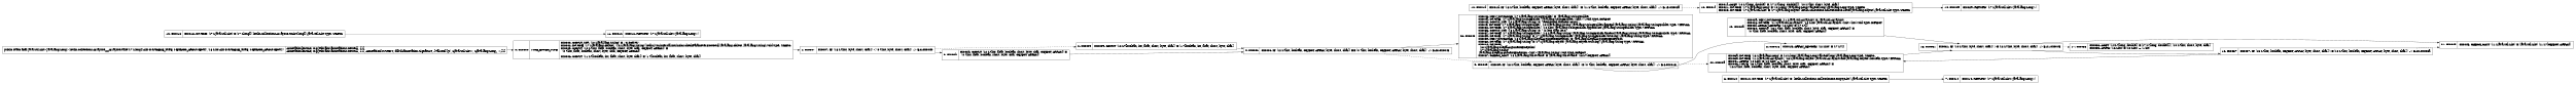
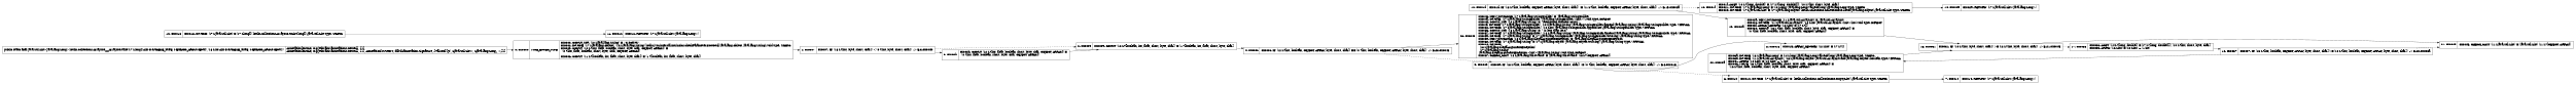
  digraph {
    rankdir=LR
    node [shape=record]
    n1 [label="{0\:\ 0x0000|MTH_ENTER_TYPE\l|0x0000: CONST_STR  (r0 I:java.lang.String) =  \"$receiver\" \l0x0002: INVOKE  (r7 I:java.lang.Object), (r0 I:java.lang.String) kotlin.jvm.internal.Intrinsics.checkParameterIsNotNull(java.lang.Object, java.lang.String):void type: STATIC \l0x0005: CONST  (r0 I:?[int, float, boolean, short, byte, char, OBJECT, ARRAY]) = \l  (0 ?[int, float, boolean, short, byte, char, OBJECT, ARRAY])\l \l0x0006: CONST  (r1 I:?[boolean, int, float, short, byte, char]) = (1 ?[boolean, int, float, short, byte, char]) \l}"]
    n2 [label="{1\:\ 0x0007|0x0007: IF  (r8 I:?[int, byte, short, char]) \< (0 ?[int, byte, short, char])  \-\> B:3:0x000b \l}"]
    n3 [label="{2\:\ 0x0009|0x0009: CONST  (r2 I:?[boolean, int, float, short, byte, char]) = (1 ?[boolean, int, float, short, byte, char]) \l}"]
    n4 [label="{3\:\ 0x000b|0x000b: CONST  (r2 I:?[int, float, boolean, short, byte, char, OBJECT, ARRAY]) = \l  (0 ?[int, float, boolean, short, byte, char, OBJECT, ARRAY])\l \l}"]
    n5 [label="{4\:\ 0x000c|0x000c: IF  (r2 I:?[int, boolean, OBJECT, ARRAY, byte, short, char]) == (0 ?[int, boolean, OBJECT, ARRAY, byte, short, char])  \-\> B:23:0x0048 \l}"]
    n6 [label="{5\:\ 0x000e|0x000e: IF  (r8 I:?[int, boolean, OBJECT, ARRAY, byte, short, char]) != (0 ?[int, boolean, OBJECT, ARRAY, byte, short, char])  \-\> B:8:0x0015 \l}"]
    n7 [label="{23\:\ 0x0048|0x0048: NEW_INSTANCE  (r7 I:java.lang.StringBuilder) =  java.lang.StringBuilder \l0x004a: INVOKE  (r7 I:java.lang.StringBuilder) java.lang.StringBuilder.\<init\>():void type: DIRECT \l0x004d: CONST_STR  (r0 I:java.lang.String) =  \"Requested element count \" \l0x004f: INVOKE  (r7 I:java.lang.StringBuilder), (r0 I:java.lang.String) java.lang.StringBuilder.append(java.lang.String):java.lang.StringBuilder type: VIRTUAL \l0x0052: INVOKE  (r7 I:java.lang.StringBuilder), (r8 I:int) java.lang.StringBuilder.append(int):java.lang.StringBuilder type: VIRTUAL \l0x0055: CONST_STR  (r8 I:java.lang.String) =  \" is less than zero.\" \l0x0057: INVOKE  (r7 I:java.lang.StringBuilder), (r8 I:java.lang.String) java.lang.StringBuilder.append(java.lang.String):java.lang.StringBuilder type: VIRTUAL \l0x005a: INVOKE  (r7 I:java.lang.String) = (r7 I:java.lang.StringBuilder) java.lang.StringBuilder.toString():java.lang.String type: VIRTUAL \l0x005e: NEW_INSTANCE  (r8 I:java.lang.IllegalArgumentException) =  java.lang.IllegalArgumentException \l0x0060: INVOKE  (r7 I:java.lang.String) = (r7 I:java.lang.Object) java.lang.Object.toString():java.lang.String type: VIRTUAL \l0x0024: INVOKE  \l  (r8 I:java.lang.IllegalArgumentException)\l  (r7 I:java.lang.String)\l java.lang.IllegalArgumentException.\<init\>(java.lang.String):void type: DIRECT \l0x0067: CHECK_CAST  (r8 I:java.lang.Throwable) = (java.lang.Throwable) (r8 I:?[OBJECT, ARRAY]) \l}"]
    n8 [label="{6\:\ 0x0010|0x0010: INVOKE  (r7 I:java.util.List) =  kotlin.collections.CollectionsKt.emptyList():java.util.List type: STATIC \l}"]
    n9 [label="{8\:\ 0x0015|0x0015: ARRAY_LENGTH  (r2 I:int) = (r7 I:?[]) \l}"]
    n10 [label="{7\:\ 0x0014|0x0014: RETURN  (r7 I:java.util.List\<java.lang.Long\>) \l}"]
    n11 [label="{10\:\ 0x0018|0x0018: INVOKE  (r7 I:java.util.List) = (r7 I:long[]) kotlin.collections.ArraysKt.toList(long[]):java.util.List type: STATIC \l}"]
    n12 [label="{11\:\ 0x001c|0x001c: RETURN  (r7 I:java.util.List\<java.lang.Long\>) \l}"]
    n13 [label="{12\:\ 0x001d|0x001d: IF  (r8 I:?[int, boolean, OBJECT, ARRAY, byte, short, char]) != (r1 I:?[int, boolean, OBJECT, ARRAY, byte, short, char])  \-\> B:15:0x002a \l}"]
    n14 [label="{13\:\ 0x001f|0x001f: AGET  (r0 I:?[long, double]) = (r7 I:?[long, double][]), (r0 I:?[int, short, byte, char]) \l0x0021: INVOKE  (r7 I:java.lang.Long) = (r0 I:long) java.lang.Long.valueOf(long):java.lang.Long type: STATIC \l0x0025: INVOKE  (r7 I:java.util.List) = (r7 I:java.lang.Object) kotlin.collections.CollectionsKt.listOf(java.lang.Object):java.util.List type: STATIC \l}"]
    n15 [label="{15\:\ 0x002a|0x002a: NEW_INSTANCE  (r1 I:java.util.ArrayList) =  java.util.ArrayList \l0x002c: INVOKE  (r1 I:java.util.ArrayList), (r8 I:int) java.util.ArrayList.\<init\>(int):void type: DIRECT \l0x002f: ARRAY_LENGTH  (r2 I:int) = (r7 I:?[]) \l0x0030: CONST  (r3 I:?[int, float, boolean, short, byte, char, OBJECT, ARRAY]) = \l  (0 ?[int, float, boolean, short, byte, char, OBJECT, ARRAY])\l \l}"]
    n16 [label="{14\:\ 0x0029|0x0029: RETURN  (r7 I:java.util.List\<java.lang.Long\>) \l}"]
    n17 [label="{16\:\ 0x0031|0x0031: IF  (r0 I:?[int, byte, short, char]) \>= (r2 I:?[int, byte, short, char])  \-\> B:21:0x0045 \l}"]
    n18 [label="{17\:\ 0x0033|0x0033: AGET  (r4 I:?[long, double]) = (r7 I:?[long, double][]), (r0 I:?[int, short, byte, char]) \l0x0035: ARITH  (r6 I:int) = (r3 I:int) + (1 int) \l}"]
    n19 [label="{21\:\ 0x0045|0x0045: CHECK_CAST  (r1 I:java.util.List) = (java.util.List) (r1 I:?[OBJECT, ARRAY]) \l}"]
    n20 [label="{18\:\ 0x0037|0x0037: IF  (r3 I:?[int, boolean, OBJECT, ARRAY, byte, short, char]) != (r8 I:?[int, boolean, OBJECT, ARRAY, byte, short, char])  \-\> B:20:0x003a \l}"]
    n21 [label="{20\:\ 0x003a|0x003a: INVOKE  (r3 I:java.lang.Long) = (r4 I:long) java.lang.Long.valueOf(long):java.lang.Long type: STATIC \l0x003e: INVOKE  (r1 I:java.util.ArrayList), (r3 I:java.lang.Object) java.util.ArrayList.add(java.lang.Object):boolean type: VIRTUAL \l0x0041: ARITH  (r0 I:int) = (r0 I:int) + (1 int) \l0x0043: MOVE  (r3 I:?[int, float, boolean, short, byte, char, OBJECT, ARRAY]) = \l  (r6 I:?[int, float, boolean, short, byte, char, OBJECT, ARRAY])\l \l}"]
    n22 [label="{public static final java.util.List\<java.lang.Long\> kotlin.collections.ArraysKt___ArraysKt.take((r7 I:long[] A[IMMUTABLE_TYPE, METHOD_ARGUMENT]), (r8 I:int A[IMMUTABLE_TYPE, METHOD_ARGUMENT]))  | Annotation[BUILD, org.jetbrains.annotations.NotNull, \{\}], \lAnnotation[BUILD, org.jetbrains.annotations.NotNull, \{\}], Annotation[SYSTEM, dalvik.annotation.Signature, \{value=[([JI), Ljava\/util\/List\<, Ljava\/lang\/Long;, \>;]\}]\l}"]
    n1 -> n2
    n2 -> n3 [style=dashed]
    n2 -> n4
    n3 -> n5
-   n4 -> n5
+   n4 -> n3
    n5 -> n6 [style=dashed]
    n5 -> n7
-   n6 -> n21 [style=dashed]
+   n6 -> n8 [style=dashed]
    n6 -> n9
    n8 -> n10
    n11 -> n12
    n13 -> n14 [style=dashed]
+   n13 -> n15
    n14 -> n16
    n15 -> n17
    n17 -> n18 [style=dashed]
    n17 -> n19
-   n17 -> n20
+   n18 -> n20
    n20 -> n19 [style=dashed]
    n20 -> n21
    n21 -> n17
    n22 -> n1
  }
